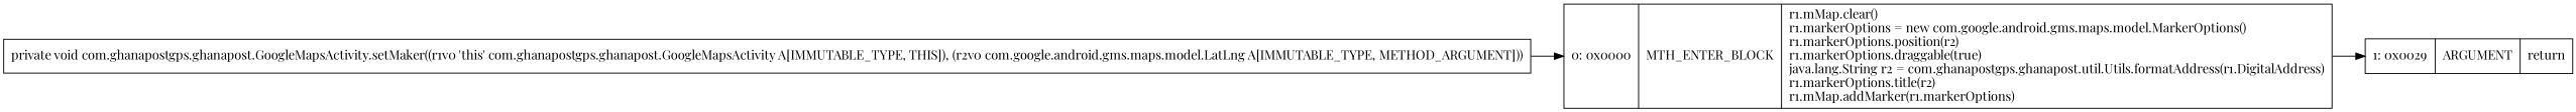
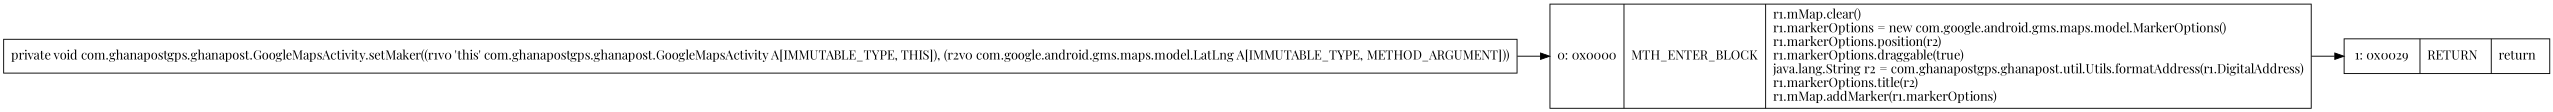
  digraph {
    rankdir=LR
    fontname="Playfair Display"
    node [shape=record fontname="Playfair Display"]
    edge [fontname="Playfair Display"]
    n1 [label="{0\:\ 0x0000|MTH_ENTER_BLOCK\l|r1.mMap.clear()\lr1.markerOptions = new com.google.android.gms.maps.model.MarkerOptions()\lr1.markerOptions.position(r2)\lr1.markerOptions.draggable(true)\ljava.lang.String r2 = com.ghanapostgps.ghanapost.util.Utils.formatAddress(r1.DigitalAddress)\lr1.markerOptions.title(r2)\lr1.mMap.addMarker(r1.markerOptions)\l}"]
-   n2 [label="{1\:\ 0x0029|ARGUMENT\l|return\l}"]
+   n2 [label="{1\:\ 0x0029|RETURN\l|return\l}"]
    n3 [label="{private void com.ghanapostgps.ghanapost.GoogleMapsActivity.setMaker((r1v0 'this' com.ghanapostgps.ghanapost.GoogleMapsActivity A[IMMUTABLE_TYPE, THIS]), (r2v0 com.google.android.gms.maps.model.LatLng A[IMMUTABLE_TYPE, METHOD_ARGUMENT])) }"]
    n1 -> n2
    n3 -> n1
  }
